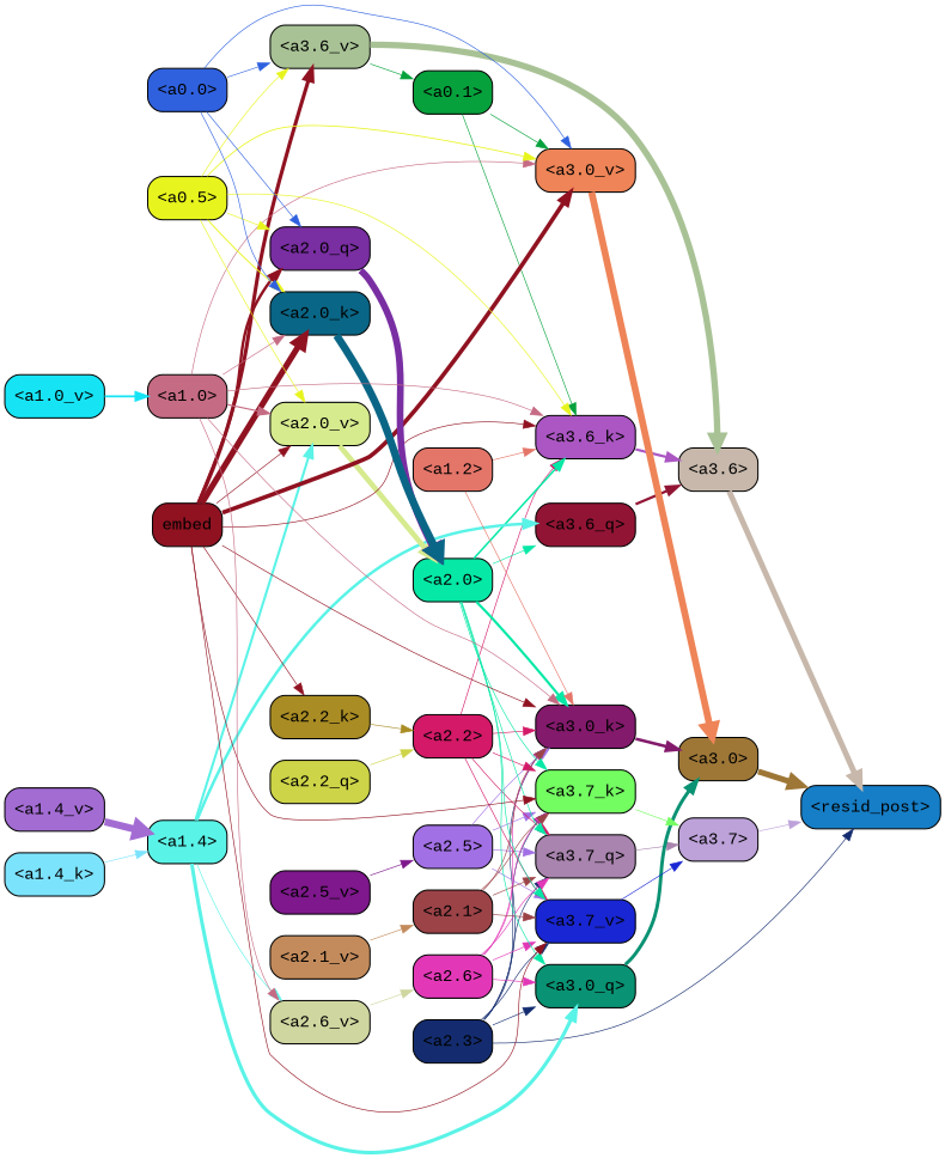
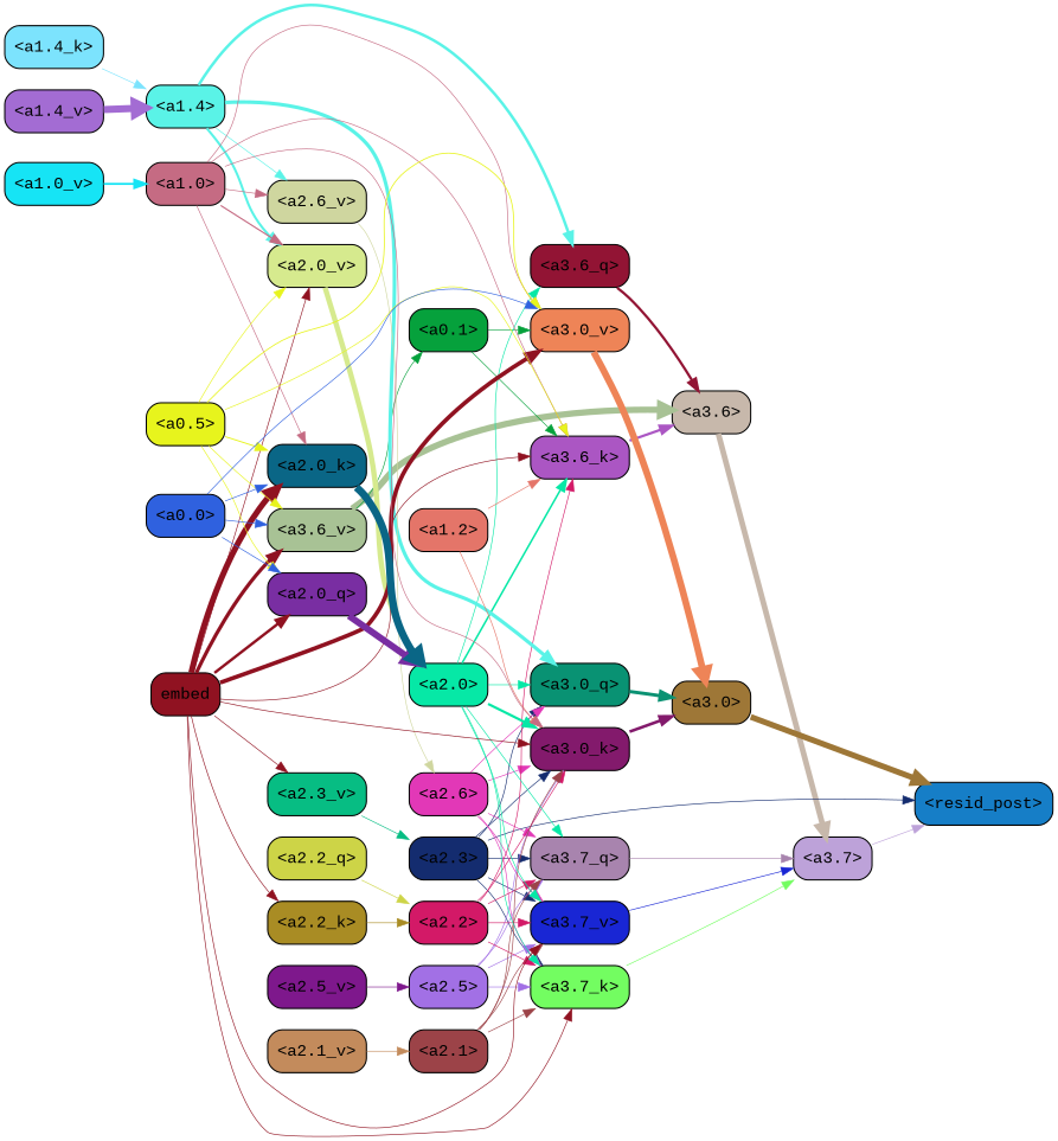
  strict digraph {
    fontname="Liberation Mono"
    rankdir=LR
    splines=true
    node [color=black fontname="Liberation Mono" shape=box style="filled, rounded"]
    edge [color="#901221" fontname="Liberation Mono" penwidth=0.6]
    "<a3.7>" [fillcolor="#bda2d9"]
    "<resid_post>" [fillcolor="#167ec7"]
    "<a3.6>" [fillcolor="#c7b8ab"]
    "<a3.0>" [fillcolor="#9e7737"]
    "<a2.3>" [fillcolor="#142c6f"]
    "<a3.7_q>" [fillcolor="#a884ae"]
    "<a3.0_q>" [fillcolor="#099273"]
    "<a3.7_k>" [fillcolor="#73fd61"]
    "<a3.0_k>" [fillcolor="#831a6c"]
    "<a3.7_v>" [fillcolor="#1926d4"]
    "<a3.6_q>" [fillcolor="#921434"]
    "<a3.6_k>" [fillcolor="#ab56c3"]
    "<a3.6_v>" [fillcolor="#a8c295"]
    "<a0.1>" [fillcolor="#06a13c"]
    "<a3.0_v>" [fillcolor="#ee8457"]
    "<a2.6>" [fillcolor="#e238b7"]
    "<a2.5>" [fillcolor="#a270e5"]
    "<a2.2>" [fillcolor="#d31967"]
    "<a2.1>" [fillcolor="#9c4348"]
    "<a2.0>" [fillcolor="#06e8a6"]
    "<a1.4>" [fillcolor="#5af3e7"]
    "<a2.6_v>" [fillcolor="#cfd69f"]
    "<a2.0_v>" [fillcolor="#d6ea8e"]
    embed [fillcolor="#901221"]
    "<a2.0_q>" [fillcolor="#792ea2"]
    "<a2.2_k>" [fillcolor="#a98c24"]
    "<a2.0_k>" [fillcolor="#0a6686"]
+   "<a2.3_v>" [fillcolor="#07bd83"]
    "<a1.2>" [fillcolor="#e47569"]
    "<a1.0>" [fillcolor="#c56b83"]
    "<a0.5>" [fillcolor="#e7f41d"]
    "<a0.0>" [fillcolor="#2f61df"]
    "<a2.2_q>" [fillcolor="#cdd447"]
    "<a2.5_v>" [fillcolor="#7e188c"]
    "<a2.1_v>" [fillcolor="#c38b5c"]
    "<a1.4_k>" [fillcolor="#7ce3fd"]
    "<a1.4_v>" [fillcolor="#a36cd3"]
    "<a1.0_v>" [fillcolor="#16e4f5"]
    "<a3.7>" -> "<resid_post>" [color="#bda2d9"]
-   "<a3.6>" -> "<resid_post>" [color="#c7b8ab" penwidth=4.7534414529800415]
+   "<a3.6>" -> "<a3.7>" [color="#c7b8ab" penwidth=4.7534414529800415]
    "<a3.0>" -> "<resid_post>" [color="#9e7737" penwidth=4.898576855659485]
    "<a2.3>" -> "<resid_post>" [color="#142c6f"]
    "<a2.3>" -> "<a3.7_q>" [color="#142c6f"]
    "<a2.3>" -> "<a3.0_q>" [color="#142c6f"]
    "<a2.3>" -> "<a3.7_k>" [color="#142c6f"]
    "<a2.3>" -> "<a3.0_k>" [color="#142c6f"]
    "<a2.3>" -> "<a3.7_v>" [color="#142c6f"]
    "<a3.7_q>" -> "<a3.7>" [color="#a884ae"]
    "<a3.0_q>" -> "<a3.0>" [color="#099273" penwidth=2.870753765106201]
    "<a3.7_k>" -> "<a3.7>" [color="#73fd61"]
    "<a3.0_k>" -> "<a3.0>" [color="#831a6c" penwidth=2.520303964614868]
    "<a3.7_v>" -> "<a3.7>" [color="#1926d4"]
    "<a3.6_q>" -> "<a3.6>" [color="#921434" penwidth=2.160832464694977]
    "<a3.6_k>" -> "<a3.6>" [color="#ab56c3" penwidth=2.13908451795578]
    "<a3.6_v>" -> "<a3.6>" [color="#a8c295" penwidth=5.297133803367615]
    "<a3.6_v>" -> "<a0.1>" [color="#06a13c"]
    "<a0.1>" -> "<a3.6_k>" [color="#06a13c"]
    "<a0.1>" -> "<a3.0_v>" [color="#06a13c"]
    "<a3.0_v>" -> "<a3.0>" [color="#ee8457" penwidth=5.680712580680847]
    "<a2.6>" -> "<a3.7_q>" [color="#e238b7"]
    "<a2.6>" -> "<a3.0_q>" [color="#e238b7"]
    "<a2.6>" -> "<a3.7_k>" [color="#e238b7"]
    "<a2.6>" -> "<a3.0_k>" [color="#e238b7"]
    "<a2.6>" -> "<a3.7_v>" [color="#e238b7"]
    "<a2.5>" -> "<a3.7_q>" [color="#a270e5"]
    "<a2.5>" -> "<a3.7_k>" [color="#a270e5"]
    "<a2.5>" -> "<a3.0_k>" [color="#a270e5"]
    "<a2.5>" -> "<a3.7_v>" [color="#a270e5"]
    "<a2.2>" -> "<a3.7_q>" [color="#d31967"]
    "<a2.2>" -> "<a3.7_k>" [color="#d31967"]
    "<a2.2>" -> "<a3.0_k>" [color="#d31967"]
    "<a2.2>" -> "<a3.7_v>" [color="#d31967"]
    "<a2.2>" -> "<a3.6_k>" [color="#d31967"]
    "<a2.1>" -> "<a3.7_q>" [color="#9c4348"]
    "<a2.1>" -> "<a3.7_k>" [color="#9c4348"]
    "<a2.1>" -> "<a3.0_k>" [color="#9c4348"]
    "<a2.1>" -> "<a3.7_v>" [color="#9c4348"]
    "<a2.0>" -> "<a3.7_q>" [color="#06e8a6"]
    "<a2.0>" -> "<a3.0_q>" [color="#06e8a6"]
    "<a2.0>" -> "<a3.7_k>" [color="#06e8a6"]
    "<a2.0>" -> "<a3.0_k>" [color="#06e8a6" penwidth=2.095262974500656]
    "<a2.0>" -> "<a3.7_v>" [color="#06e8a6"]
    "<a2.0>" -> "<a3.6_q>" [color="#06e8a6"]
    "<a2.0>" -> "<a3.6_k>" [color="#06e8a6" penwidth=1.4807794839143753]
    "<a1.4>" -> "<a3.0_q>" [color="#5af3e7" penwidth=3.0341034531593323]
    "<a1.4>" -> "<a3.6_q>" [color="#5af3e7" penwidth=2.425799250602722]
    "<a1.4>" -> "<a2.6_v>" [color="#5af3e7"]
    "<a1.4>" -> "<a2.0_v>" [color="#5af3e7" penwidth=2.007302835583687]
    "<a2.6_v>" -> "<a2.6>" [color="#cfd69f"]
    "<a2.0_v>" -> "<a2.0>" [color="#d6ea8e" penwidth=4.422677040100098]
    embed -> "<a3.7_k>"
    embed -> "<a3.0_k>"
    embed -> "<a3.7_v>"
    embed -> "<a3.6_k>"
    embed -> "<a3.6_v>" [penwidth=3.067279100418091]
    embed -> "<a3.0_v>" [penwidth=3.5202720761299133]
    embed -> "<a2.0_v>"
    embed -> "<a2.0_q>" [penwidth=2.339468687772751]
    embed -> "<a2.2_k>"
    embed -> "<a2.0_k>" [penwidth=4.9759310483932495]
+   embed -> "<a2.3_v>"
    "<a2.0_q>" -> "<a2.0>" [color="#792ea2" penwidth=5.606565475463867]
    "<a2.2_k>" -> "<a2.2>" [color="#a98c24"]
    "<a2.0_k>" -> "<a2.0>" [color="#0a6686" penwidth=6.344284534454346]
+   "<a2.3_v>" -> "<a2.3>" [color="#07bd83"]
    "<a1.2>" -> "<a3.0_k>" [color="#e47569"]
    "<a1.2>" -> "<a3.6_k>" [color="#e47569"]
    "<a1.0>" -> "<a3.0_k>" [color="#c56b83"]
    "<a1.0>" -> "<a3.6_k>" [color="#c56b83"]
    "<a1.0>" -> "<a3.0_v>" [color="#c56b83"]
    "<a1.0>" -> "<a2.6_v>" [color="#c56b83"]
    "<a1.0>" -> "<a2.0_v>" [color="#c56b83" penwidth=1.0943371653556824]
    "<a1.0>" -> "<a2.0_k>" [color="#c56b83"]
    "<a0.5>" -> "<a3.6_k>" [color="#e7f41d"]
    "<a0.5>" -> "<a3.6_v>" [color="#e7f41d"]
    "<a0.5>" -> "<a3.0_v>" [color="#e7f41d" penwidth=0.764040544629097]
    "<a0.5>" -> "<a2.0_v>" [color="#e7f41d"]
    "<a0.5>" -> "<a2.0_q>" [color="#e7f41d"]
    "<a0.5>" -> "<a2.0_k>" [color="#e7f41d" penwidth=0.8956001400947571]
    "<a0.0>" -> "<a3.6_v>" [color="#2f61df"]
    "<a0.0>" -> "<a3.0_v>" [color="#2f61df"]
    "<a0.0>" -> "<a2.0_q>" [color="#2f61df"]
    "<a0.0>" -> "<a2.0_k>" [color="#2f61df"]
    "<a2.2_q>" -> "<a2.2>" [color="#cdd447"]
    "<a2.5_v>" -> "<a2.5>" [color="#7e188c"]
    "<a2.1_v>" -> "<a2.1>" [color="#c38b5c"]
    "<a1.4_k>" -> "<a1.4>" [color="#7ce3fd"]
    "<a1.4_v>" -> "<a1.4>" [color="#a36cd3" penwidth=6.0194467306137085]
    "<a1.0_v>" -> "<a1.0>" [color="#16e4f5" penwidth=1.738280937075615]
  }
